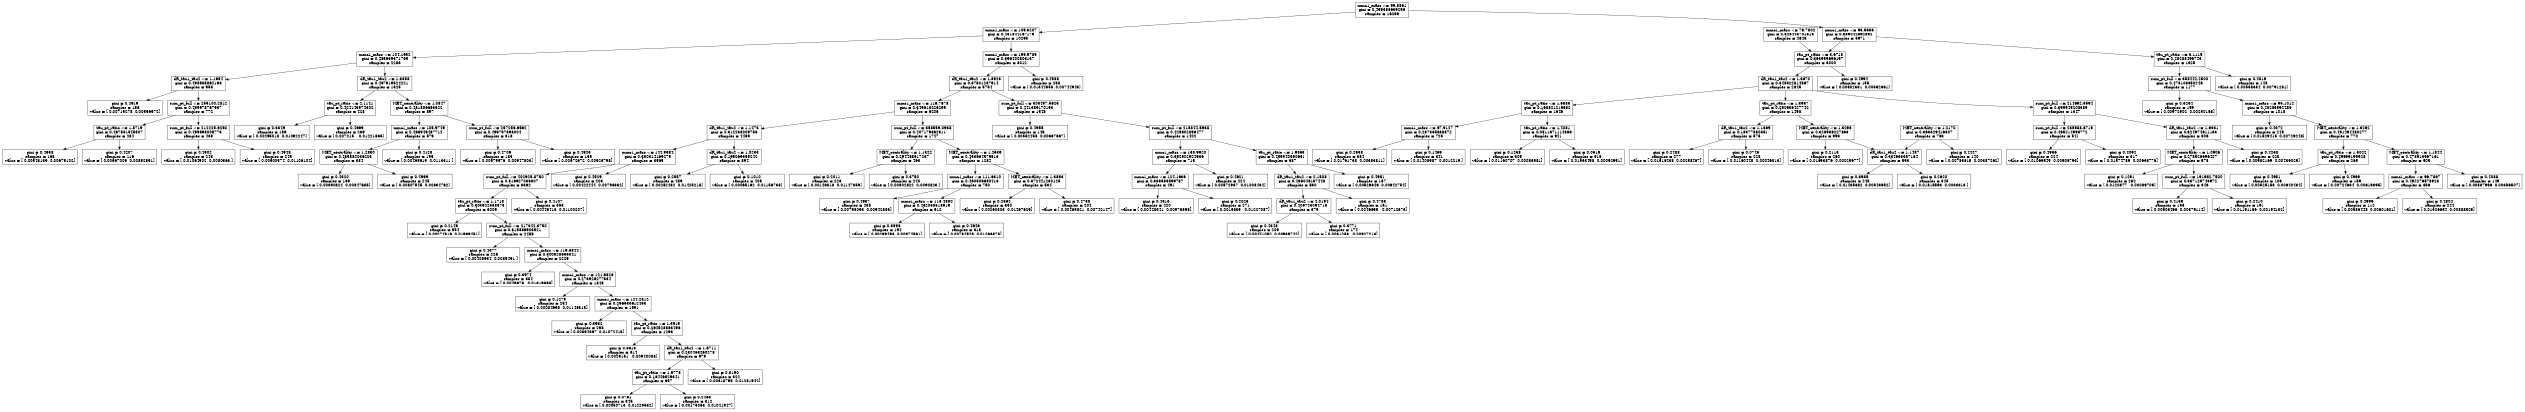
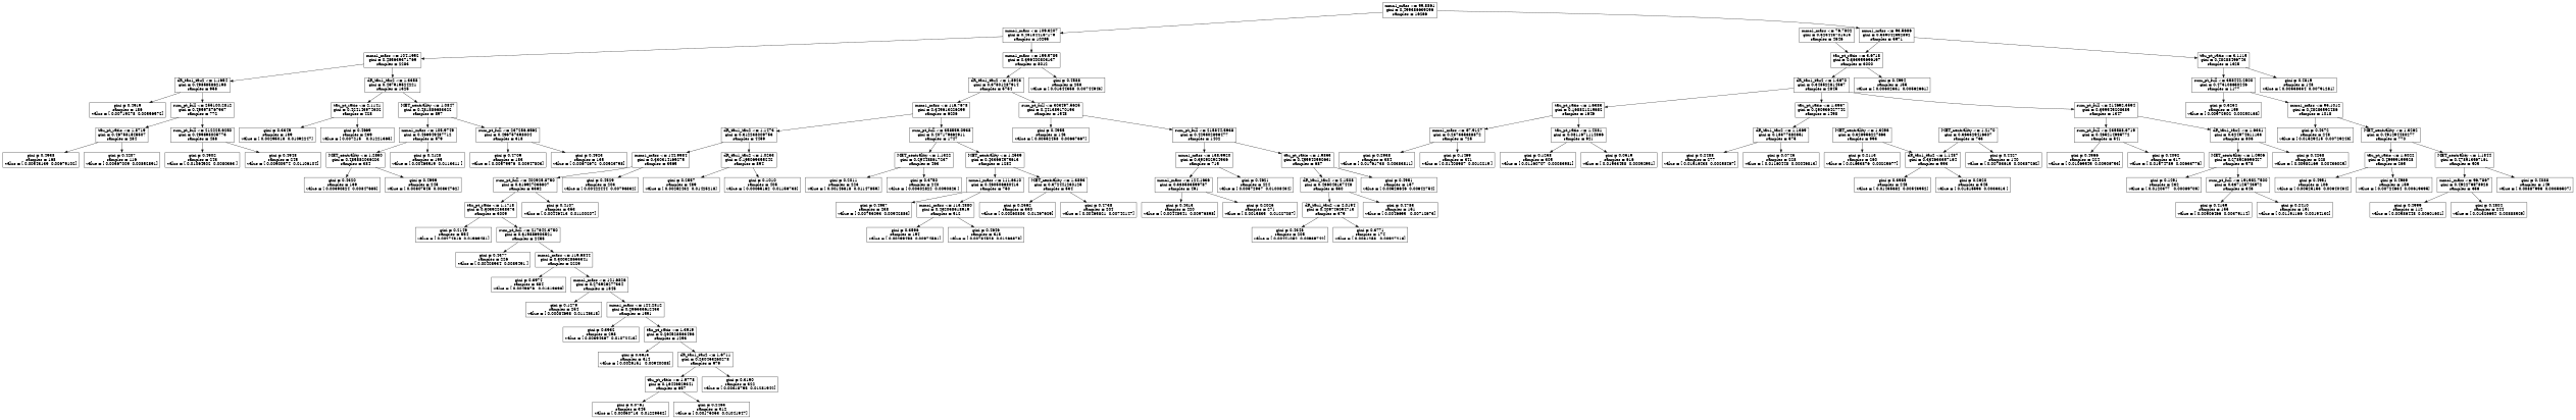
  digraph {
    node [shape=box]
    n1 [label="mmc1_mass <= 99.8861\ngini = 0.499386639296\nsamples = 16266"]
    n2 [label="mmc1_mass <= 93.5686\ngini = 0.389042392892\nsamples = 5971"]
    n3 [label="mmc1_mass <= 109.3207\ngini = 0.431844167179\nsamples = 10295"]
    n4 [label="tau_pt_ratio <= 3.1115\ngini = 0.48288496743\nsamples = 1325"]
    n5 [label="tau_pt_ratio <= 3.6718\ngini = 0.363955696197\nsamples = 3000"]
    n6 [label="mmc1_mass <= 104.1952\ngini = 0.485639371769\nsamples = 2283"]
    n7 [label="mmc1_mass <= 159.5785\ngini = 0.396400803137\nsamples = 8012"]
    n8 [label="mmc1_mass <= 76.7802\ngini = 0.323443701513\nsamples = 4646"]
    n9 [label="sum_pt_full <= 358442.2500\ngini = 0.473108650246\nsamples = 1177"]
    n10 [label="gini = 0.4819\nsamples = 148\nvalue = [ 0.00538334  0.00791281]"]
    n11 [label="tau_pt_ratio <= 1.6383\ngini = 0.168821219682\nsamples = 1646"]
    n12 [label="tau_pt_ratio <= 1.4081\ngini = 0.0811671114866\nsamples = 921"]
    n13 [label="mmc1_mass <= 67.9127\ngini = 0.237365388872\nsamples = 725"]
    n14 [label="dR_tau1_tau2 <= 1.3670\ngini = 0.348522814567\nsamples = 2845"]
    n15 [label="gini = 0.4994\nsamples = 155\nvalue = [ 0.00602331  0.00562661]"]
    n16 [label="gini = 0.0519\nsamples = 616\nvalue = [ 0.01933458  0.00052951]"]
    n17 [label="gini = 0.1258\nsamples = 305\nvalue = [ 0.01160707  0.00083981]"]
    n18 [label="gini = 0.1469\nsamples = 341\nvalue = [ 0.01408987  0.0012219 ]"]
    n19 [label="gini = 0.2938\nsamples = 384\nvalue = [ 0.01761738  0.00383811]"]
    n20 [label="tau_pt_ratio <= 1.3957\ngini = 0.290936427742\nsamples = 1498"]
    n21 [label="sum_pt_full <= 214692.3594\ngini = 0.399545208385\nsamples = 1347"]
    n22 [label="dR_tau1_tau2 <= 1.1369\ngini = 0.18377880851\nsamples = 575"]
    n23 [label="MET_centrality <= 1.3296\ngini = 0.328956227863\nsamples = 993"]
    n24 [label="dR_tau1_tau2 <= 1.6331\ngini = 0.324974611133\nsamples = 806"]
    n25 [label="sum_pt_full <= 235588.6719\ngini = 0.465214995772\nsamples = 541"]
    n26 [label="gini = 0.0745\nsamples = 228\nvalue = [ 0.01160448  0.00046813]"]
    n27 [label="gini = 0.2488\nsamples = 277\nvalue = [ 0.01516438  0.00258467]"]
    n28 [label="gini = 0.2113\nsamples = 260\nvalue = [ 0.01653876  0.00225677]"]
    n29 [label="dR_tau1_tau2 <= 1.1487\ngini = 0.334633357164\nsamples = 593"]
    n30 [label="MET_centrality <= 1.2170\ngini = 0.363329416307\nsamples = 733"]
    n31 [label="gini = 0.4427\nsamples = 140\nvalue = [ 0.00783615  0.00387262]"]
    n32 [label="gini = 0.3985\nsamples = 248\nvalue = [ 0.01435682  0.00543952]"]
    n33 [label="gini = 0.2620\nsamples = 345\nvalue = [ 0.01815593  0.0033313 ]"]
    n34 [label="MET_centrality <= 1.0906\ngini = 0.278526696427\nsamples = 578"]
    n35 [label="gini = 0.4258\nsamples = 228\nvalue = [ 0.00982169  0.00436025]"]
    n36 [label="gini = 0.4966\nsamples = 224\nvalue = [ 0.01069545  0.00906753]"]
    n37 [label="gini = 0.4092\nsamples = 317\nvalue = [ 0.01574789  0.00633776]"]
    n38 [label="gini = 0.1291\nsamples = 232\nvalue = [ 0.0120377   0.00089709]"]
    n39 [label="sum_pt_full <= 191982.7500\ngini = 0.337125743972\nsamples = 346"]
    n40 [label="gini = 0.4159\nsamples = 155\nvalue = [ 0.00906466  0.00379114]"]
    n41 [label="gini = 0.2410\nsamples = 191\nvalue = [ 0.01191166  0.00194132]"]
    n42 [label="mmc1_mass <= 95.1012\ngini = 0.48283592486\nsamples = 1018"]
    n43 [label="gini = 0.3254\nsamples = 159\nvalue = [ 0.00972902  0.00250168]"]
    n44 [label="gini = 0.4372\nsamples = 248\nvalue = [ 0.01529415  0.00729248]"]
    n45 [label="MET_centrality <= 1.3262\ngini = 0.491294480277\nsamples = 770"]
    n46 [label="MET_centrality <= 1.1844\ngini = 0.478913567161\nsamples = 505"]
    n47 [label="tau_pt_ratio <= 1.5022\ngini = 0.49999199528\nsamples = 265"]
    n48 [label="mmc1_mass <= 96.7867\ngini = 0.492276578928\nsamples = 356"]
    n49 [label="gini = 0.4088\nsamples = 149\nvalue = [ 0.00887996  0.00356507]"]
    n50 [label="gini = 0.4951\nsamples = 106\nvalue = [ 0.00525153  0.00640434]"]
    n51 [label="gini = 0.4969\nsamples = 159\nvalue = [ 0.00724634  0.00619395]"]
    n52 [label="gini = 0.4999\nsamples = 112\nvalue = [ 0.00586448  0.00601601]"]
    n53 [label="gini = 0.4804\nsamples = 244\nvalue = [ 0.01326654  0.00888529]"]
    n54 [label="dR_tau1_tau2 <= 1.1654\ngini = 0.498585862198\nsamples = 958"]
    n55 [label="dR_tau1_tau2 <= 1.3358\ngini = 0.467919524221\nsamples = 1325"]
    n56 [label="dR_tau1_tau2 <= 1.8923\ngini = 0.37801287914\nsamples = 5754"]
    n57 [label="gini = 0.4588\nsamples = 258\nvalue = [ 0.01344358  0.00744943]"]
    n58 [label="gini = 0.4919\nsamples = 186\nvalue = [ 0.00719278  0.00556572]"]
    n59 [label="sum_pt_full <= 255100.2812\ngini = 0.495978767937\nsamples = 772"]
    n60 [label="tau_pt_ratio <= 2.1141\ngini = 0.424143974302\nsamples = 428"]
    n61 [label="MET_centrality <= 1.0847\ngini = 0.481886683322\nsamples = 897"]
    n62 [label="sum_pt_full <= 212225.6250\ngini = 0.499898005773\nsamples = 488"]
    n63 [label="tau_pt_ratio <= 1.8719\ngini = 0.467581545507\nsamples = 284"]
    n64 [label="gini = 0.4948\nsamples = 245\nvalue = [ 0.00900574  0.01106104]"]
    n65 [label="gini = 0.4902\nsamples = 243\nvalue = [ 0.01064502  0.0080363 ]"]
    n66 [label="gini = 0.4207\nsamples = 116\nvalue = [ 0.00367009  0.00852891]"]
    n67 [label="gini = 0.4938\nsamples = 168\nvalue = [ 0.00543139  0.00679102]"]
    n68 [label="gini = 0.4669\nsamples = 239\nvalue = [ 0.007215    0.01221365]"]
    n69 [label="gini = 0.3349\nsamples = 189\nvalue = [ 0.00295018  0.01092247]"]
    n70 [label="sum_pt_full <= 237256.6562\ngini = 0.496757398004\nsamples = 318"]
    n71 [label="mmc1_mass <= 105.9749\ngini = 0.466949487712\nsamples = 579"]
    n72 [label="gini = 0.4923\nsamples = 135\nvalue = [ 0.00672672  0.00523798]"]
    n73 [label="gini = 0.4709\nsamples = 183\nvalue = [ 0.00579576  0.00947803]"]
    n74 [label="gini = 0.4128\nsamples = 195\nvalue = [ 0.00465519  0.0113311 ]"]
    n75 [label="MET_centrality <= 1.2830\ngini = 0.485882036223\nsamples = 384"]
    n76 [label="gini = 0.4320\nsamples = 139\nvalue = [ 0.00390824  0.00847685]"]
    n77 [label="gini = 0.4999\nsamples = 245\nvalue = [ 0.00807545  0.00834762]"]
    n78 [label="mmc1_mass <= 116.7678\ngini = 0.349613226299\nsamples = 6206"]
    n79 [label="sum_pt_full <= 303497.5625\ngini = 0.441389170193\nsamples = 1548"]
    n80 [label="sum_pt_full <= 358559.0938\ngini = 0.407179362911\nsamples = 1747"]
    n81 [label="dR_tau1_tau2 <= 1.1473\ngini = 0.312238009753\nsamples = 4459"]
    n82 [label="sum_pt_full <= 215844.5938\ngini = 0.429802896477\nsamples = 1402"]
    n83 [label="gini = 0.4955\nsamples = 146\nvalue = [ 0.00552458  0.00667667]"]
    n84 [label="MET_centrality <= 1.2539\ngini = 0.433664575613\nsamples = 1284"]
    n85 [label="MET_centrality <= 1.1322\ngini = 0.294488617237\nsamples = 463"]
    n86 [label="dR_tau1_tau2 <= 1.0233\ngini = 0.195069355242\nsamples = 894"]
    n87 [label="mmc1_mass <= 144.9984\ngini = 0.330314165275\nsamples = 3565"]
    n88 [label="mmc1_mass <= 111.6310\ngini = 0.460506680413\nsamples = 750"]
    n89 [label="MET_centrality <= 1.3893\ngini = 0.372441230125\nsamples = 534"]
    n90 [label="gini = 0.2011\nsamples = 223\nvalue = [ 0.00146818  0.01147859]"]
    n91 [label="gini = 0.3750\nsamples = 240\nvalue = [ 0.00302822  0.0090823 ]"]
    n92 [label="gini = 0.4937\nsamples = 238\nvalue = [ 0.00753093  0.00942883]"]
    n93 [label="mmc1_mass <= 113.4880\ngini = 0.432058518919\nsamples = 512"]
    n94 [label="gini = 0.2562\nsamples = 330\nvalue = [ 0.00260803  0.01467629]"]
    n95 [label="gini = 0.4738\nsamples = 204\nvalue = [ 0.00465821  0.00742147]"]
    n96 [label="gini = 0.3596\nsamples = 194\nvalue = [ 0.00299498  0.00974561]"]
    n97 [label="gini = 0.4646\nsamples = 318\nvalue = [ 0.00734528  0.01266878]"]
    n98 [label="gini = 0.2557\nsamples = 489\nvalue = [ 0.00252432  0.01425218]"]
    n99 [label="gini = 0.1010\nsamples = 405\nvalue = [ 0.00065162  0.01156738]"]
    n100 [label="sum_pt_full <= 402925.8750\ngini = 0.316927036807\nsamples = 3362"]
    n101 [label="gini = 0.4529\nsamples = 203\nvalue = [ 0.00422444  0.00796832]"]
    n102 [label="tau_pt_ratio <= 1.1718\ngini = 0.303922538373\nsamples = 3009"]
    n103 [label="gini = 0.4107\nsamples = 353\nvalue = [ 0.00446413  0.01100207]"]
    n104 [label="gini = 0.2149\nsamples = 554\nvalue = [ 0.00274816  0.01969451]"]
    n105 [label="sum_pt_full <= 217642.3750\ngini = 0.319886903521\nsamples = 2455"]
    n106 [label="gini = 0.4377\nsamples = 226\nvalue = [ 0.00408934  0.0085491 ]"]
    n107 [label="mmc1_mass <= 119.6844\ngini = 0.300328655341\nsamples = 2229"]
    n108 [label="gini = 0.3974\nsamples = 384\nvalue = [ 0.0049676   0.01319398]"]
    n109 [label="mmc1_mass <= 121.6826\ngini = 0.273926277334\nsamples = 1845"]
    n110 [label="gini = 0.1279\nsamples = 254\nvalue = [ 0.00084698  0.01148318]"]
    n111 [label="mmc1_mass <= 124.2812\ngini = 0.296533612453\nsamples = 1591"]
    n112 [label="gini = 0.3932\nsamples = 298\nvalue = [ 0.00394367  0.01072413]"]
    n113 [label="tau_pt_ratio <= 1.3919\ngini = 0.264528563496\nsamples = 1293"]
    n114 [label="gini = 0.3613\nsamples = 314\nvalue = [ 0.0029151   0.00940088]"]
    n115 [label="dR_tau1_tau2 <= 1.6711\ngini = 0.230453260278\nsamples = 979"]
    n116 [label="tau_pt_ratio <= 1.9778\ngini = 0.16446529341\nsamples = 657"]
    n117 [label="gini = 0.3190\nsamples = 322\nvalue = [ 0.00318795  0.01281942]"]
    n118 [label="gini = 0.0761\nsamples = 345\nvalue = [ 0.00050713  0.01229532]"]
    n119 [label="gini = 0.2463\nsamples = 312\nvalue = [ 0.00175053  0.01041947]"]
    n120 [label="tau_pt_ratio <= 1.9853\ngini = 0.455940590631\nsamples = 687"]
    n121 [label="mmc1_mass <= 138.9920\ngini = 0.392922924936\nsamples = 715"]
    n122 [label="dR_tau1_tau2 <= 2.1508\ngini = 0.436046137448\nsamples = 530"]
    n123 [label="gini = 0.4951\nsamples = 157\nvalue = [ 0.00526646  0.00642754]"]
    n124 [label="mmc1_mass <= 124.1636\ngini = 0.338583599787\nsamples = 491"]
    n125 [label="gini = 0.4621\nsamples = 224\nvalue = [ 0.00572937  0.01008434]"]
    n126 [label="dR_tau1_tau2 <= 2.0194\ngini = 0.409745094713\nsamples = 379"]
    n127 [label="gini = 0.4783\nsamples = 151\nvalue = [ 0.0046695   0.00712673]"]
    n128 [label="gini = 0.4348\nsamples = 205\nvalue = [ 0.00441052  0.00939742]"]
    n129 [label="gini = 0.3771\nsamples = 174\nvalue = [ 0.0031253   0.00927213]"]
    n130 [label="gini = 0.4313\nsamples = 220\nvalue = [ 0.00448541  0.00976898]"]
    n131 [label="gini = 0.2025\nsamples = 271\nvalue = [ 0.0015835   0.01227087]"]
    n1 -> n2
    n1 -> n3
    n2 -> n4
    n2 -> n5
    n3 -> n6
    n3 -> n7
    n4 -> n9
    n4 -> n10
    n5 -> n14
    n5 -> n15
    n6 -> n54
    n6 -> n55
    n7 -> n56
    n7 -> n57
    n8 -> n5
    n9 -> n42
    n9 -> n43
    n11 -> n12
    n11 -> n13
    n12 -> n16
    n12 -> n17
    n13 -> n18
    n13 -> n19
    n14 -> n11
    n14 -> n20
    n14 -> n21
    n20 -> n22
-   n20 -> n23
    n21 -> n24
    n21 -> n25
    n22 -> n26
    n22 -> n27
    n23 -> n28
    n23 -> n29
    n24 -> n34
    n24 -> n35
    n25 -> n36
    n25 -> n37
    n29 -> n32
    n29 -> n33
    n30 -> n29
    n30 -> n31
    n34 -> n38
    n34 -> n39
    n39 -> n40
    n39 -> n41
    n42 -> n44
    n42 -> n45
    n45 -> n46
    n45 -> n47
    n46 -> n48
    n46 -> n49
    n47 -> n50
    n47 -> n51
    n48 -> n52
    n48 -> n53
    n54 -> n58
    n54 -> n59
    n55 -> n60
    n55 -> n61
    n56 -> n78
    n56 -> n79
    n59 -> n62
    n59 -> n63
    n60 -> n68
    n60 -> n69
    n61 -> n70
    n61 -> n71
    n62 -> n64
    n62 -> n65
    n63 -> n66
    n63 -> n67
    n70 -> n72
    n70 -> n73
    n71 -> n74
    n71 -> n75
    n75 -> n76
    n75 -> n77
    n78 -> n80
    n78 -> n81
    n79 -> n82
    n79 -> n83
    n80 -> n84
    n80 -> n85
    n81 -> n86
    n81 -> n87
    n82 -> n120
    n82 -> n121
    n84 -> n88
    n84 -> n89
    n85 -> n90
    n85 -> n91
    n86 -> n98
    n86 -> n99
    n87 -> n100
    n87 -> n101
    n88 -> n92
    n88 -> n93
    n89 -> n94
    n89 -> n95
    n93 -> n96
    n93 -> n97
    n100 -> n102
    n100 -> n103
    n102 -> n104
    n102 -> n105
    n105 -> n106
    n105 -> n107
    n107 -> n108
    n107 -> n109
    n109 -> n110
    n109 -> n111
    n111 -> n112
    n111 -> n113
    n113 -> n114
    n113 -> n115
    n115 -> n116
    n115 -> n117
    n116 -> n118
    n116 -> n119
    n120 -> n122
    n120 -> n123
    n121 -> n124
    n121 -> n125
    n122 -> n126
    n122 -> n127
    n124 -> n130
    n124 -> n131
    n126 -> n128
    n126 -> n129
  }
